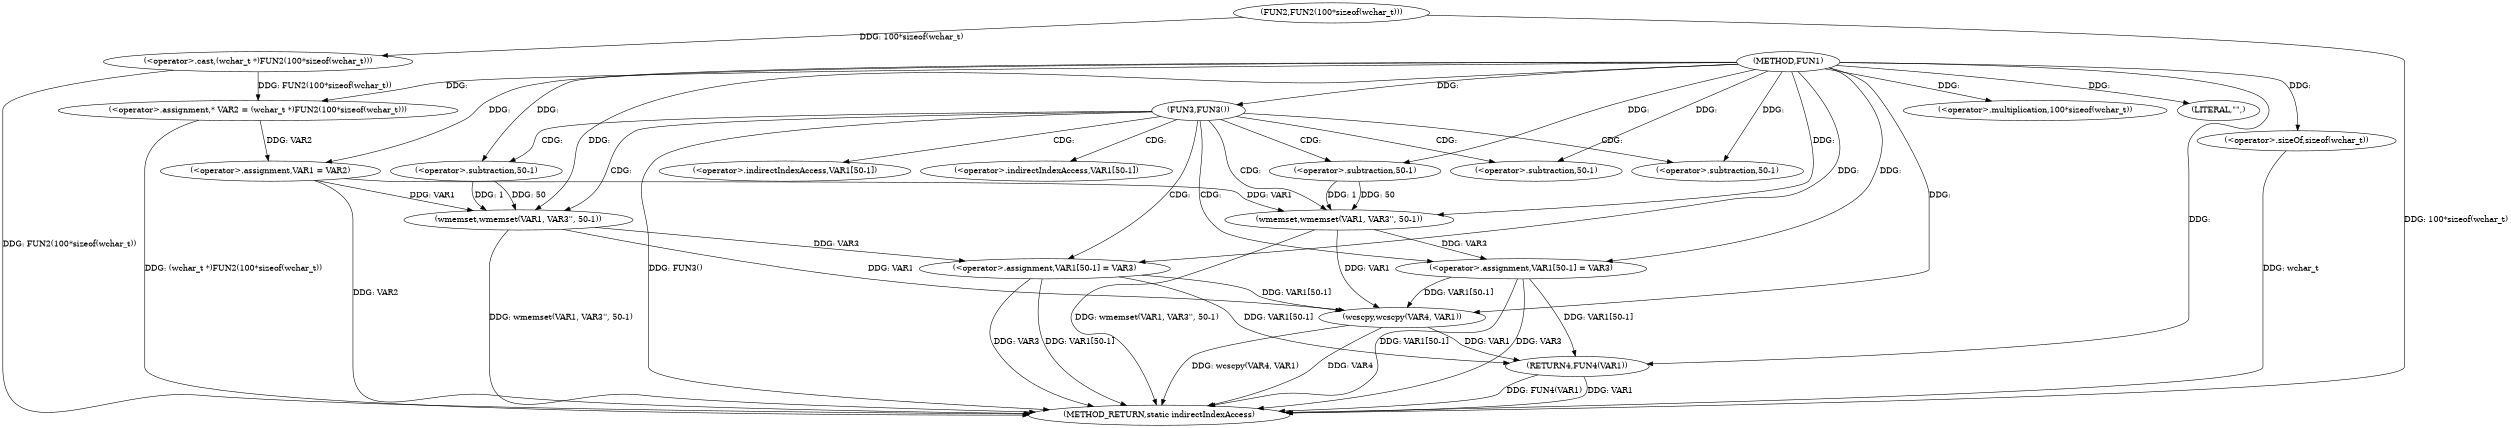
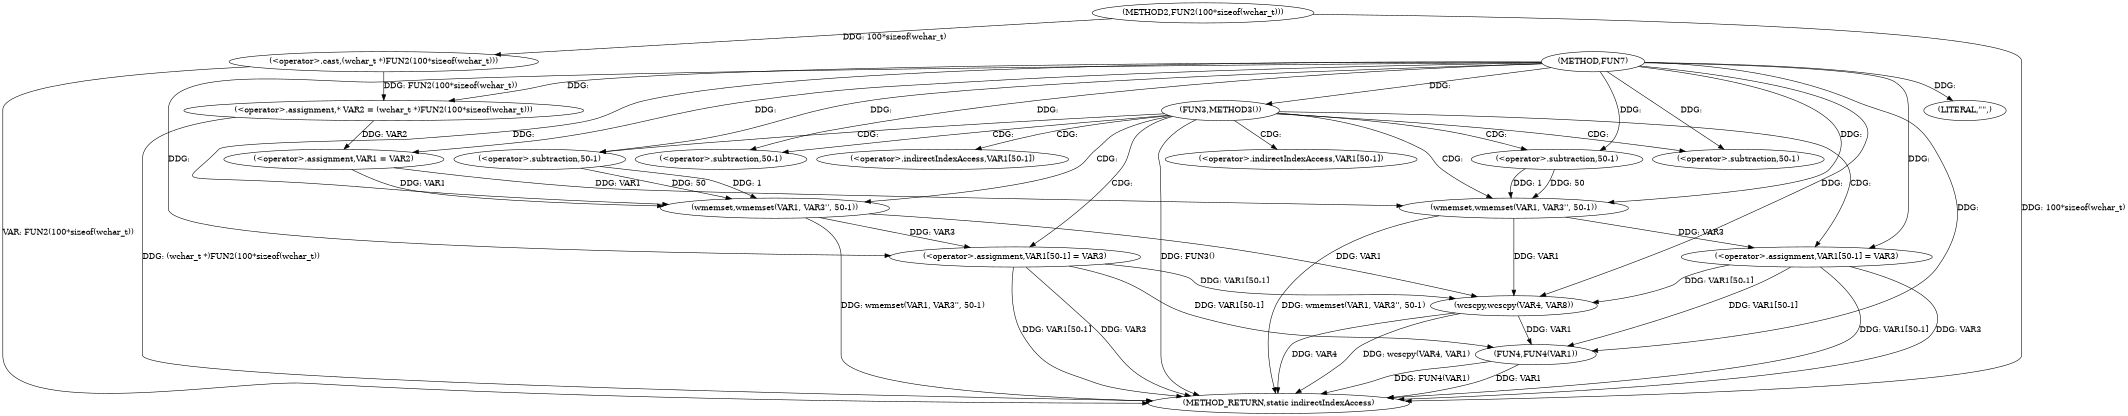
  digraph {
-   n1 [label="(METHOD,FUN1)"]
+   n1 [label="(METHOD,FUN7)"]
    n2 [label="(<operator>.assignment,* VAR2 = (wchar_t *)FUN2(100*sizeof(wchar_t)))"]
-   n3 [label="(<operator>.multiplication,100*sizeof(wchar_t))"]
-   n4 [label="(<operator>.sizeOf,sizeof(wchar_t))"]
    n5 [label="(<operator>.assignment,VAR1 = VAR2)"]
-   n6 [label="(FUN3,FUN3())"]
+   n6 [label="(FUN3,METHOD3())"]
    n7 [label="(wmemset,wmemset(VAR1, VAR3'', 50-1))"]
    n8 [label="(<operator>.subtraction,50-1)"]
    n9 [label="(<operator>.assignment,VAR1[50-1] = VAR3)"]
    n10 [label="(<operator>.subtraction,50-1)"]
    n11 [label="(wmemset,wmemset(VAR1, VAR3'', 50-1))"]
    n12 [label="(<operator>.subtraction,50-1)"]
    n13 [label="(<operator>.assignment,VAR1[50-1] = VAR3)"]
    n14 [label="(<operator>.subtraction,50-1)"]
    n15 [label="(LITERAL,\"\",)"]
-   n16 [label="(wcscpy,wcscpy(VAR4, VAR1))"]
-   n17 [label="(RETURN4,FUN4(VAR1))"]
+   n16 [label="(wcscpy,wcscpy(VAR4, VAR8))"]
+   n17 [label="(FUN4,FUN4(VAR1))"]
    n18 [label="(METHOD_RETURN,static indirectIndexAccess)"]
    n19 [label="(<operator>.indirectIndexAccess,VAR1[50-1])"]
    n20 [label="(<operator>.indirectIndexAccess,VAR1[50-1])"]
    n21 [label="(<operator>.cast,(wchar_t *)FUN2(100*sizeof(wchar_t)))"]
-   n22 [label="(FUN2,FUN2(100*sizeof(wchar_t)))"]
+   n22 [label="(METHOD2,FUN2(100*sizeof(wchar_t)))"]
    n1 -> n2 [label="DDG: "]
-   n1 -> n3 [label="DDG: "]
-   n1 -> n4 [label="DDG: "]
    n1 -> n5 [label="DDG: "]
    n1 -> n6 [label="DDG: "]
    n1 -> n7 [label="DDG: "]
    n1 -> n8 [label="DDG: "]
    n1 -> n9 [label="DDG: "]
    n1 -> n10 [label="DDG: "]
    n1 -> n11 [label="DDG: "]
    n1 -> n12 [label="DDG: "]
    n1 -> n13 [label="DDG: "]
    n1 -> n14 [label="DDG: "]
    n1 -> n15 [label="DDG: "]
    n1 -> n16 [label="DDG: "]
    n1 -> n17 [label="DDG: "]
    n2 -> n5 [label="DDG: VAR2"]
    n2 -> n18 [label="DDG: (wchar_t *)FUN2(100*sizeof(wchar_t))"]
-   n4 -> n18 [label="DDG: wchar_t"]
    n5 -> n7 [label="DDG: VAR1"]
    n5 -> n11 [label="DDG: VAR1"]
-   n5 -> n18 [label="DDG: VAR2"]
    n6 -> n7 [label="CDG: "]
    n6 -> n8 [label="CDG: "]
    n6 -> n9 [label="CDG: "]
    n6 -> n10 [label="CDG: "]
    n6 -> n11 [label="CDG: "]
    n6 -> n12 [label="CDG: "]
    n6 -> n13 [label="CDG: "]
    n6 -> n14 [label="CDG: "]
    n6 -> n18 [label="DDG: FUN3()"]
    n6 -> n19 [label="CDG: "]
    n6 -> n20 [label="CDG: "]
    n7 -> n9 [label="DDG: VAR3"]
    n7 -> n16 [label="DDG: VAR1"]
    n7 -> n18 [label="DDG: wmemset(VAR1, VAR3'', 50-1)"]
    n8 -> n7 [label="DDG: 50"]
    n8 -> n7 [label="DDG: 1"]
    n9 -> n16 [label="DDG: VAR1[50-1]"]
    n9 -> n17 [label="DDG: VAR1[50-1]"]
    n9 -> n18 [label="DDG: VAR1[50-1]"]
    n9 -> n18 [label="DDG: VAR3"]
    n11 -> n13 [label="DDG: VAR3"]
    n11 -> n16 [label="DDG: VAR1"]
    n11 -> n18 [label="DDG: wmemset(VAR1, VAR3'', 50-1)"]
    n12 -> n11 [label="DDG: 50"]
    n12 -> n11 [label="DDG: 1"]
    n13 -> n16 [label="DDG: VAR1[50-1]"]
    n13 -> n17 [label="DDG: VAR1[50-1]"]
    n13 -> n18 [label="DDG: VAR1[50-1]"]
    n13 -> n18 [label="DDG: VAR3"]
    n16 -> n17 [label="DDG: VAR1"]
    n16 -> n18 [label="DDG: wcscpy(VAR4, VAR1)"]
    n16 -> n18 [label="DDG: VAR4"]
    n17 -> n18 [label="DDG: VAR1"]
    n17 -> n18 [label="DDG: FUN4(VAR1)"]
    n21 -> n2 [label="DDG: FUN2(100*sizeof(wchar_t))"]
-   n21 -> n18 [label="DDG: FUN2(100*sizeof(wchar_t))"]
+   n21 -> n18 [label="VAR: FUN2(100*sizeof(wchar_t))"]
    n22 -> n18 [label="DDG: 100*sizeof(wchar_t)"]
    n22 -> n21 [label="DDG: 100*sizeof(wchar_t)"]
  }
